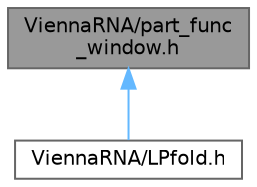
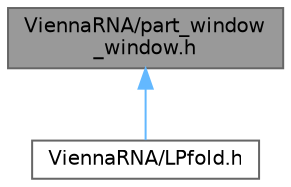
  digraph {
    node [fontname=Helvetica fontsize=10 shape=box style=filled]
-   n1 [color=gray40 fillcolor=grey60 fontcolor=black height=0.2 label="ViennaRNA/part_func\l_window.h" width=0.4]
+   n1 [color=gray40 fillcolor=grey60 fontcolor=black height=0.2 label="ViennaRNA/part_window\l_window.h" width=0.4]
    n2 [color=grey40 fillcolor=white height=0.2 label="ViennaRNA/LPfold.h" width=0.4]
    n1 -> n2 [color=steelblue1 dir=back fontname=Helvetica fontsize=10 labelfontname=Helvetica labelfontsize=10 style=solid]
  }
